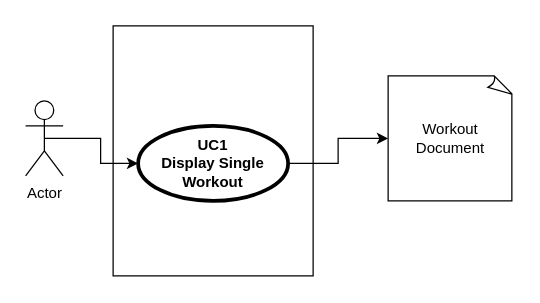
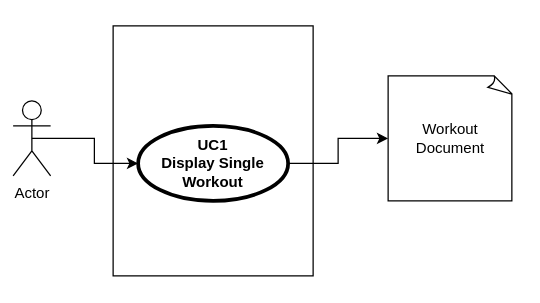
  <mxCell id="0" />
  <mxCell id="1" parent="0" />
  <mxCell id="2" style="edgeStyle=orthogonalEdgeStyle;rounded=0;orthogonalLoop=1;jettySize=auto;html=1;exitX=0.5;exitY=0.5;exitDx=0;exitDy=0;exitPerimeter=0;" parent="1" source="3" target="6" edge="1"><mxGeometry relative="1" as="geometry" /></mxCell>
- <mxCell id="3" value="Actor" style="shape=umlActor;verticalLabelPosition=bottom;verticalAlign=top;html=1;outlineConnect=0;" parent="1" vertex="1"><mxGeometry x="20" y="80" width="30" height="60" as="geometry" /></mxCell>
+ <mxCell id="3" value="Actor" style="shape=umlActor;verticalLabelPosition=bottom;verticalAlign=top;html=1;outlineConnect=0;" parent="1" vertex="1"><mxGeometry x="10" y="80" width="30" height="60" as="geometry" /></mxCell>
  <mxCell id="4" value="" style="rounded=0;whiteSpace=wrap;html=1;fillColor=none;" parent="1" vertex="1"><mxGeometry x="90" y="20" width="160" height="200" as="geometry" /></mxCell>
  <mxCell id="5" style="edgeStyle=orthogonalEdgeStyle;rounded=0;orthogonalLoop=1;jettySize=auto;html=1;" parent="1" source="6" target="7" edge="1"><mxGeometry relative="1" as="geometry" /></mxCell>
  <mxCell id="6" value="UC1 &lt;br&gt;Display Single Workout" style="shape=ellipse;html=1;strokeWidth=3;fontStyle=1;whiteSpace=wrap;align=center;perimeter=ellipsePerimeter;fillColor=none;" parent="1" vertex="1"><mxGeometry x="110" y="100" width="120" height="60" as="geometry" /></mxCell>
  <mxCell id="7" value="Workout Document" style="whiteSpace=wrap;html=1;shape=mxgraph.basic.document;fillColor=none;" parent="1" vertex="1"><mxGeometry x="310" y="60" width="100" height="100" as="geometry" /></mxCell>
